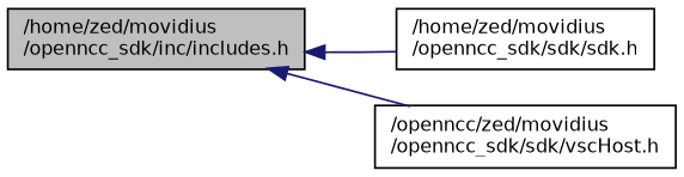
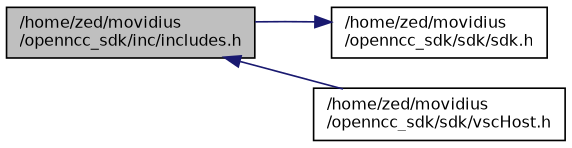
  digraph {
    rankdir=LR
    node [color=black fillcolor=white fontname=Helvetica fontsize=10 shape=record style=filled]
    edge [color=midnightblue dir=back fontname=Helvetica fontsize=10 labelfontname=Helvetica labelfontsize=10 style=solid]
    n1 [fillcolor=grey75 fontcolor=black height=0.2 label="/home/zed/movidius\l/openncc_sdk/inc/includes.h" width=0.4]
    n2 [height=0.2 label="/home/zed/movidius\l/openncc_sdk/sdk/sdk.h" width=0.4]
-   n3 [height=0.2 label="/openncc/zed/movidius\l/openncc_sdk/sdk/vscHost.h" width=0.4]
-   n1 -> n2
+   n3 [height=0.2 label="/home/zed/movidius\l/openncc_sdk/sdk/vscHost.h" width=0.4]
+   n2 -> n1
    n1 -> n3
  }
